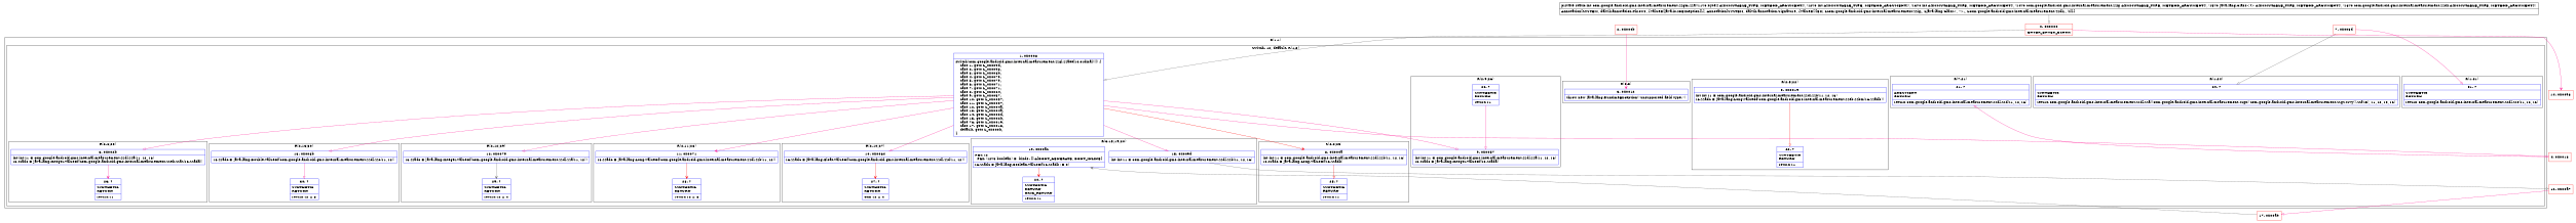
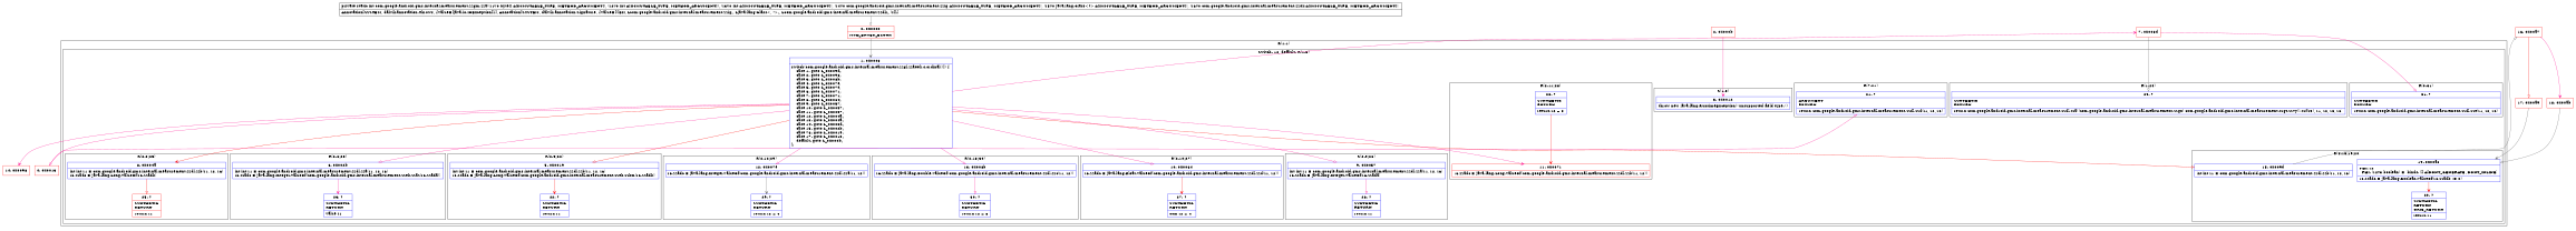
  digraph {
    node [color=blue shape=record]
    edge [arrowhead=onormal color=deeppink]
    n1 [label="{15\:\ 0x009d|int int r1 = com.google.android.gms.internal.measurement.zzdl.zzb(r1, r2, r6)\l}"]
    n2 [label="{19\:\ 0x00ac|PHI: r2 \l  PHI: (r2v3 boolean) =  binds: [] A[DONT_GENERATE, DONT_INLINE]\l|r6.zzadc = java.lang.Boolean.valueOf(r6.zzadb != 0)\l}"]
    n3 [label="{20\:\ ?|SYNTHETIC\lRETURN\lORIG_RETURN\l|return r1\l}"]
    n4 [label="{31\:\ ?|SYNTHETIC\lRETURN\l|return com.google.android.gms.internal.measurement.zzdl.zze(r1, r2, r6)\l}"]
    n5 [label="{13\:\ 0x008b|r6.zzadc = java.lang.Double.valueOf(com.google.android.gms.internal.measurement.zzdl.zzc(r1, r2))\l}"]
    n6 [label="{30\:\ ?|SYNTHETIC\lRETURN\l|return r2 + 8\l}"]
    n7 [label="{12\:\ 0x007e|r6.zzadc = java.lang.Integer.valueOf(com.google.android.gms.internal.measurement.zzdl.zza(r1, r2))\l}"]
    n8 [label="{29\:\ ?|SYNTHETIC\lRETURN\l|return r2 + 4\l}"]
-   n9 [label="{11\:\ 0x0071|r6.zzadc = java.lang.Long.valueOf(com.google.android.gms.internal.measurement.zzdl.zzb(r1, r2))\l}"]
+   n9 [color=red label="{11\:\ 0x0071|r6.zzadc = java.lang.Long.valueOf(com.google.android.gms.internal.measurement.zzdl.zzb(r1, r2))\l}"]
    n10 [label="{28\:\ ?|SYNTHETIC\lRETURN\l|return r2 + 8\l}"]
    n11 [label="{10\:\ 0x0064|r6.zzadc = java.lang.Float.valueOf(com.google.android.gms.internal.measurement.zzdl.zzd(r1, r2))\l}"]
    n12 [label="{27\:\ ?|SYNTHETIC\lRETURN\l|com r2 + 4\l}"]
    n13 [label="{9\:\ 0x0057|int int r1 = com.google.android.gms.internal.measurement.zzdl.zza(r1, r2, r6)\lr6.zzadc = java.lang.Integer.valueOf(r6.zzada)\l}"]
    n14 [label="{26\:\ ?|SYNTHETIC\lRETURN\l|return r1\l}"]
    n15 [label="{8\:\ 0x004a|int int r1 = com.google.android.gms.internal.measurement.zzdl.zzb(r1, r2, r6)\lr6.zzadc = java.lang.Long.valueOf(r6.zzadb)\l}"]
-   n16 [label="{25\:\ ?|SYNTHETIC\lRETURN\l|return r1\l}"]
+   n16 [color=red label="{25\:\ ?|SYNTHETIC\lRETURN\l|return r1\l}"]
    n17 [label="{24\:\ ?|SYNTHETIC\lRETURN\l|return com.google.android.gms.internal.measurement.zzdl.zza((com.google.android.gms.internal.measurement.zzgx) com.google.android.gms.internal.measurement.zzgt.zzvy().zzf(r5), r1, r2, r3, r6)\l}"]
    n18 [label="{6\:\ 0x002b|int int r1 = com.google.android.gms.internal.measurement.zzdl.zza(r1, r2, r6)\lr6.zzadc = java.lang.Integer.valueOf(com.google.android.gms.internal.measurement.zzeb.zzaz(r6.zzada))\l}"]
-   n19 [label="{23\:\ ?|SYNTHETIC\lRETURN\l|return r1\l}"]
+   n19 [label="{23\:\ ?|SYNTHETIC\lRETURN\l|value r1\l}"]
    n20 [label="{5\:\ 0x0019|int int r1 = com.google.android.gms.internal.measurement.zzdl.zzb(r1, r2, r6)\lr6.zzadc = java.lang.Long.valueOf(com.google.android.gms.internal.measurement.zzeb.zzbm(r6.zzadb))\l}"]
    n21 [label="{22\:\ ?|SYNTHETIC\lRETURN\l|return r1\l}"]
    n22 [label="{21\:\ ?|ARGUMENT\lRETURN\l|return com.google.android.gms.internal.measurement.zzdl.zzd(r1, r2, r6)\l}"]
    n23 [label="{3\:\ 0x0012|throw new java.lang.RuntimeException(\"unsupported field type.\")\l}"]
    n24 [label="{1\:\ 0x0008|switch(com.google.android.gms.internal.measurement.zzgl.zzaee[r4.ordinal()]) \{\l    case 1: goto L_0x009d;\l    case 2: goto L_0x0098;\l    case 3: goto L_0x008b;\l    case 4: goto L_0x007e;\l    case 5: goto L_0x007e;\l    case 6: goto L_0x0071;\l    case 7: goto L_0x0071;\l    case 8: goto L_0x0064;\l    case 9: goto L_0x0057;\l    case 10: goto L_0x0057;\l    case 11: goto L_0x0057;\l    case 12: goto L_0x004a;\l    case 13: goto L_0x004a;\l    case 14: goto L_0x003d;\l    case 15: goto L_0x002b;\l    case 76: goto L_0x0019;\l    case 17: goto L_0x0013;\l    default: goto L_0x000b;\l\}\l}"]
    n25 [color=red label="{16\:\ 0x00a7}"]
    n26 [color=red label="{4\:\ 0x0013}"]
    n27 [color=red label="{7\:\ 0x003d}"]
    n28 [color=red label="{14\:\ 0x0098}"]
    n29 [color=red label="{2\:\ 0x000b}"]
    n30 [color=red label="{17\:\ 0x00a9}"]
-   n32 [color=red label="{0\:\ 0x0000|ENTER_ENTER_BLOCK\l}"]
+   n31 [color=red label="{18\:\ 0x00ab}"]
+   n32 [color=red label="{0\:\ 0x0000|MTH_ENTER_BLOCK\l}"]
    n33 [label="{private static int com.google.android.gms.internal.measurement.zzgm.zza((r1v0 byte[] A[IMMUTABLE_TYPE, METHOD_ARGUMENT]), (r2v0 int A[IMMUTABLE_TYPE, METHOD_ARGUMENT]), (r3v0 int A[IMMUTABLE_TYPE, METHOD_ARGUMENT]), (r4v0 com.google.android.gms.internal.measurement.zzig A[IMMUTABLE_TYPE, METHOD_ARGUMENT]), (r5v0 java.lang.Class\<?\> A[IMMUTABLE_TYPE, METHOD_ARGUMENT]), (r6v0 com.google.android.gms.internal.measurement.zzdk A[IMMUTABLE_TYPE, METHOD_ARGUMENT]))  | Annotation[SYSTEM, dalvik.annotation.Throws, \{value=[java.io.IOException]\}], Annotation[SYSTEM, dalvik.annotation.Signature, \{value=[([BII, Lcom\/google\/android\/gms\/internal\/measurement\/zzig;, Ljava\/lang\/Class\<, *\>;, Lcom\/google\/android\/gms\/internal\/measurement\/zzdk;, )I]\}]\l}" color=""]
    subgraph cluster_1 {
      label="R(1:1)"
      subgraph cluster_2 {
        label="Switch: 12, default: R(1:3)"
        n24
        subgraph cluster_3 {
          label="R(3:15|19|20)"
          n1
          n2
          n3
        }
        subgraph cluster_4 {
-         label="R(1:31)"
+         label="R(0:31)"
          n4
        }
        subgraph cluster_5 {
          label="R(2:13|30)"
          n5
          n6
        }
        subgraph cluster_6 {
          label="R(2:12|29)"
          n7
          n8
        }
        subgraph cluster_7 {
          label="R(2:11|28)"
          n9
          n10
        }
        subgraph cluster_8 {
          label="R(2:10|27)"
          n11
          n12
        }
        subgraph cluster_9 {
          label="R(2:9|26)"
          n13
          n14
        }
        subgraph cluster_10 {
          label="R(2:8|25)"
          n15
          n16
        }
        subgraph cluster_11 {
          label="R(1:24)"
          n17
        }
        subgraph cluster_12 {
          label="R(2:6|23)"
          n18
          n19
        }
        subgraph cluster_13 {
          label="R(2:5|22)"
          n20
          n21
        }
        subgraph cluster_14 {
          label="R(7:21)"
          n22
        }
        subgraph cluster_15 {
-         label="R(8:3)"
+         label="R(1:3)"
          n23
        }
      }
    }
    n1 -> n25 [color=gray40]
    n2 -> n3 [arrowhead=vee color=red]
    n5 -> n6
    n7 -> n8 [arrowhead=vee color=gray40]
-   n9 -> n10 [arrowhead=vee color=red]
+   n10 -> n9 [arrowhead=vee color=red]
    n11 -> n12 [arrowhead=vee color=red]
-   n14 -> n13
+   n13 -> n14
    n15 -> n16 [color=red]
    n18 -> n19 [arrowhead=vee]
-   n20 -> n21 [color=red]
-   n24 -> n1
+   n20 -> n21 [arrowhead=vee color=red]
+   n24 -> n1 [color=red]
    n24 -> n5
    n24 -> n7
    n24 -> n9 [arrowhead=vee]
    n24 -> n11
    n24 -> n13
    n24 -> n15 [arrowhead=vee color=red]
    n24 -> n18
+   n24 -> n20 [color=red]
    n24 -> n26
-   n32 -> n28 [arrowhead=vee]
-   n25 -> n30
+   n24 -> n27 [arrowhead=vee]
+   n24 -> n28 [arrowhead=vee]
+   n25 -> n30 [color=red]
+   n25 -> n31 [arrowhead=vee]
    n26 -> n22
    n27 -> n4
    n27 -> n17 [color=gray40]
    n29 -> n23 [arrowhead=vee]
    n30 -> n2 [arrowhead=vee color=gray40]
-   n32 -> n24 [color=gray40]
+   n31 -> n2 [color=gray40]
+   n32 -> n24 [arrowhead=vee color=gray40]
    n33 -> n32 [color=gray40]
  }
